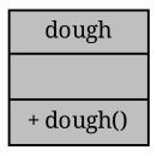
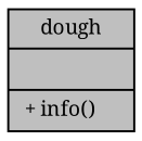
  digraph {
    fontname="Noto Serif"
-   n1 [color=black fillcolor=grey75 fontcolor=black fontname="Noto Serif" fontsize=10 height=0.2 label="{dough\n||+ dough()\l}" shape=record style=filled width=0.4]
+   n1 [color=black fillcolor=grey75 fontcolor=black fontname="Noto Serif" fontsize=10 height=0.2 label="{dough\n||+ info()\l}" shape=record style=filled width=0.4]
  }
